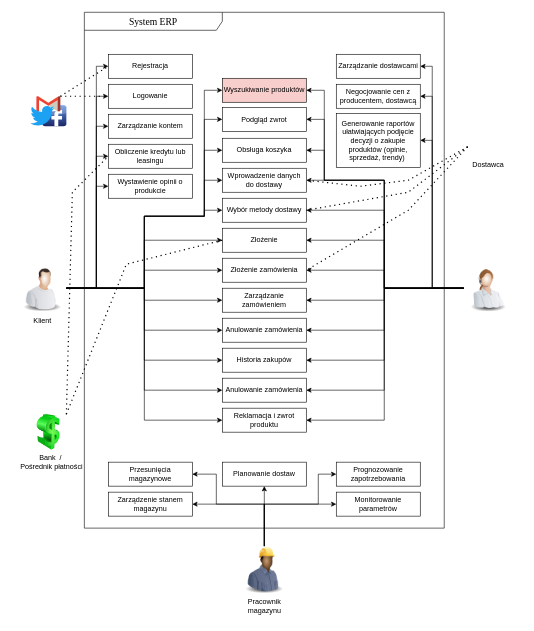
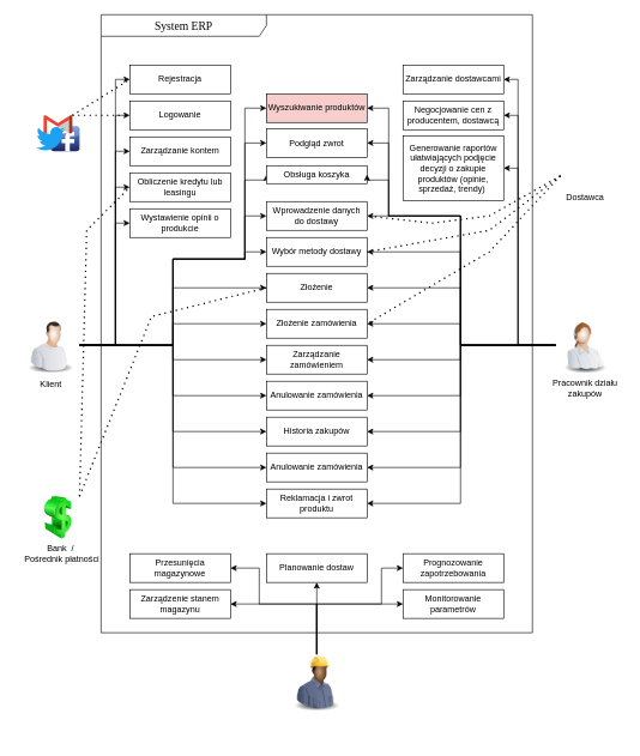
  <mxCell id="0" />
  <mxCell id="1" parent="0" />
  <mxCell id="2" value="&lt;font style=&quot;font-size: 16px;&quot;&gt;System ERP&lt;/font&gt;" style="shape=umlFrame;whiteSpace=wrap;html=1;rounded=0;shadow=0;comic=0;labelBackgroundColor=none;strokeWidth=1;fontFamily=Verdana;fontSize=10;align=center;width=230;height=30;" vertex="1" parent="1"><mxGeometry x="140" y="20" width="600" height="860" as="geometry" /></mxCell>
  <mxCell id="3" style="edgeStyle=orthogonalEdgeStyle;rounded=0;orthogonalLoop=1;jettySize=auto;html=1;exitX=1;exitY=0.5;exitDx=0;exitDy=0;entryX=0;entryY=0.5;entryDx=0;entryDy=0;" edge="1" parent="1" source="20" target="21"><mxGeometry relative="1" as="geometry"><Array as="points"><mxPoint x="160" y="480" /><mxPoint x="160" y="110" /></Array></mxGeometry></mxCell>
  <mxCell id="4" style="edgeStyle=orthogonalEdgeStyle;rounded=0;orthogonalLoop=1;jettySize=auto;html=1;exitX=1;exitY=0.5;exitDx=0;exitDy=0;entryX=0;entryY=0.5;entryDx=0;entryDy=0;" edge="1" parent="1" source="20" target="22"><mxGeometry relative="1" as="geometry"><Array as="points"><mxPoint x="160" y="480" /><mxPoint x="160" y="160" /></Array></mxGeometry></mxCell>
  <mxCell id="5" style="edgeStyle=orthogonalEdgeStyle;rounded=0;orthogonalLoop=1;jettySize=auto;html=1;exitX=1;exitY=0.5;exitDx=0;exitDy=0;entryX=0;entryY=0.5;entryDx=0;entryDy=0;" edge="1" parent="1" source="20" target="59"><mxGeometry relative="1" as="geometry"><Array as="points"><mxPoint x="160" y="480" /><mxPoint x="160" y="210" /></Array></mxGeometry></mxCell>
  <mxCell id="6" style="edgeStyle=orthogonalEdgeStyle;rounded=0;orthogonalLoop=1;jettySize=auto;html=1;exitX=1;exitY=0.5;exitDx=0;exitDy=0;entryX=0;entryY=0.5;entryDx=0;entryDy=0;" edge="1" parent="1" source="20" target="23"><mxGeometry relative="1" as="geometry"><Array as="points"><mxPoint x="160" y="480" /><mxPoint x="160" y="260" /></Array></mxGeometry></mxCell>
  <mxCell id="7" style="edgeStyle=orthogonalEdgeStyle;rounded=0;orthogonalLoop=1;jettySize=auto;html=1;exitX=1;exitY=0.5;exitDx=0;exitDy=0;entryX=0;entryY=0.5;entryDx=0;entryDy=0;" edge="1" parent="1" source="20" target="32"><mxGeometry relative="1" as="geometry"><Array as="points"><mxPoint x="160" y="480" /><mxPoint x="160" y="310" /></Array></mxGeometry></mxCell>
  <mxCell id="8" style="edgeStyle=orthogonalEdgeStyle;rounded=0;orthogonalLoop=1;jettySize=auto;html=1;exitX=1;exitY=0.5;exitDx=0;exitDy=0;entryX=0;entryY=0.5;entryDx=0;entryDy=0;" edge="1" parent="1" source="20" target="24"><mxGeometry relative="1" as="geometry"><Array as="points"><mxPoint x="240" y="480" /><mxPoint x="240" y="400" /></Array></mxGeometry></mxCell>
  <mxCell id="9" style="edgeStyle=orthogonalEdgeStyle;rounded=0;orthogonalLoop=1;jettySize=auto;html=1;exitX=1;exitY=0.5;exitDx=0;exitDy=0;entryX=0;entryY=0.5;entryDx=0;entryDy=0;" edge="1" parent="1" source="20" target="29"><mxGeometry relative="1" as="geometry" /></mxCell>
  <mxCell id="10" style="edgeStyle=orthogonalEdgeStyle;rounded=0;orthogonalLoop=1;jettySize=auto;html=1;exitX=1;exitY=0.5;exitDx=0;exitDy=0;entryX=0;entryY=0.5;entryDx=0;entryDy=0;" edge="1" parent="1" source="20" target="30"><mxGeometry relative="1" as="geometry" /></mxCell>
  <mxCell id="11" style="edgeStyle=orthogonalEdgeStyle;rounded=0;orthogonalLoop=1;jettySize=auto;html=1;exitX=1;exitY=0.5;exitDx=0;exitDy=0;entryX=0;entryY=0.5;entryDx=0;entryDy=0;" edge="1" parent="1" source="20" target="75"><mxGeometry relative="1" as="geometry" /></mxCell>
  <mxCell id="12" style="edgeStyle=orthogonalEdgeStyle;rounded=0;orthogonalLoop=1;jettySize=auto;html=1;exitX=1;exitY=0.5;exitDx=0;exitDy=0;entryX=0;entryY=0.5;entryDx=0;entryDy=0;" edge="1" parent="1" source="20" target="74"><mxGeometry relative="1" as="geometry" /></mxCell>
  <mxCell id="13" style="edgeStyle=orthogonalEdgeStyle;rounded=0;orthogonalLoop=1;jettySize=auto;html=1;exitX=1;exitY=0.5;exitDx=0;exitDy=0;entryX=0;entryY=0.5;entryDx=0;entryDy=0;" edge="1" parent="1" source="20" target="31"><mxGeometry relative="1" as="geometry" /></mxCell>
  <mxCell id="14" style="edgeStyle=orthogonalEdgeStyle;rounded=0;orthogonalLoop=1;jettySize=auto;html=1;exitX=1;exitY=0.5;exitDx=0;exitDy=0;entryX=0;entryY=0.5;entryDx=0;entryDy=0;" edge="1" parent="1" source="20" target="73"><mxGeometry relative="1" as="geometry" /></mxCell>
  <mxCell id="15" style="edgeStyle=orthogonalEdgeStyle;rounded=0;orthogonalLoop=1;jettySize=auto;html=1;exitX=1;exitY=0.5;exitDx=0;exitDy=0;entryX=0;entryY=0.5;entryDx=0;entryDy=0;" edge="1" parent="1" source="20" target="28"><mxGeometry relative="1" as="geometry"><Array as="points"><mxPoint x="240" y="480" /><mxPoint x="240" y="360" /><mxPoint x="340" y="360" /><mxPoint x="340" y="350" /></Array></mxGeometry></mxCell>
  <mxCell id="16" style="edgeStyle=orthogonalEdgeStyle;rounded=0;orthogonalLoop=1;jettySize=auto;html=1;exitX=1;exitY=0.5;exitDx=0;exitDy=0;entryX=0;entryY=0.5;entryDx=0;entryDy=0;" edge="1" parent="1" source="20" target="27"><mxGeometry relative="1" as="geometry"><Array as="points"><mxPoint x="240" y="480" /><mxPoint x="240" y="360" /><mxPoint x="340" y="360" /><mxPoint x="340" y="250" /></Array></mxGeometry></mxCell>
  <mxCell id="17" style="edgeStyle=orthogonalEdgeStyle;rounded=0;orthogonalLoop=1;jettySize=auto;html=1;exitX=1;exitY=0.5;exitDx=0;exitDy=0;entryX=0;entryY=0.5;entryDx=0;entryDy=0;" edge="1" parent="1" source="20" target="26"><mxGeometry relative="1" as="geometry"><Array as="points"><mxPoint x="240" y="480" /><mxPoint x="240" y="360" /><mxPoint x="340" y="360" /><mxPoint x="340" y="199" /></Array></mxGeometry></mxCell>
  <mxCell id="18" style="edgeStyle=orthogonalEdgeStyle;rounded=0;orthogonalLoop=1;jettySize=auto;html=1;exitX=1;exitY=0.5;exitDx=0;exitDy=0;entryX=0;entryY=0.5;entryDx=0;entryDy=0;" edge="1" parent="1" source="20" target="25"><mxGeometry relative="1" as="geometry"><Array as="points"><mxPoint x="240" y="480" /><mxPoint x="240" y="360" /><mxPoint x="340" y="360" /><mxPoint x="340" y="150" /></Array></mxGeometry></mxCell>
  <mxCell id="19" style="edgeStyle=orthogonalEdgeStyle;rounded=0;orthogonalLoop=1;jettySize=auto;html=1;exitX=1;exitY=0.5;exitDx=0;exitDy=0;entryX=0;entryY=0.5;entryDx=0;entryDy=0;" edge="1" parent="1" source="20" target="57"><mxGeometry relative="1" as="geometry"><Array as="points"><mxPoint x="240" y="480" /><mxPoint x="240" y="360" /><mxPoint x="340" y="360" /><mxPoint x="340" y="300" /></Array></mxGeometry></mxCell>
  <mxCell id="20" value="" style="image;html=1;image=img/lib/clip_art/people/Worker_Man_128x128.png" vertex="1" parent="1"><mxGeometry x="30" y="440" width="80" height="80" as="geometry" /></mxCell>
  <mxCell id="21" value="Rejestracja" style="rounded=0;whiteSpace=wrap;html=1;" vertex="1" parent="1"><mxGeometry x="180" y="90" width="140" height="40" as="geometry" /></mxCell>
  <mxCell id="22" value="Logowanie" style="rounded=0;whiteSpace=wrap;html=1;" vertex="1" parent="1"><mxGeometry x="180" y="140" width="140" height="40" as="geometry" /></mxCell>
  <mxCell id="23" value="Obliczenie kredytu lub leasingu" style="rounded=0;whiteSpace=wrap;html=1;" vertex="1" parent="1"><mxGeometry x="180" y="240" width="140" height="40" as="geometry" /></mxCell>
  <mxCell id="24" value="Złożenie" style="rounded=0;whiteSpace=wrap;html=1;" vertex="1" parent="1"><mxGeometry x="370" y="380" width="140" height="40" as="geometry" /></mxCell>
  <mxCell id="25" value="Wyszukiwanie produktów" style="rounded=0;whiteSpace=wrap;html=1;fillColor=#f8cecc;" vertex="1" parent="1"><mxGeometry x="370" y="130" width="140" height="40" as="geometry" /></mxCell>
  <mxCell id="26" value="Podgląd zwrot" style="rounded=0;whiteSpace=wrap;html=1;" vertex="1" parent="1"><mxGeometry x="370" y="178.5" width="140" height="40" as="geometry" /></mxCell>
- <mxCell id="27" value="Obsługa koszyka" style="rounded=0;whiteSpace=wrap;html=1;" vertex="1" parent="1"><mxGeometry x="370" y="230" width="140" height="40" as="geometry" /></mxCell>
+ <mxCell id="27" value="Obsługa koszyka" style="rounded=0;whiteSpace=wrap;html=1;" vertex="1" parent="1"><mxGeometry x="370" y="230" width="140" height="25" as="geometry" /></mxCell>
  <mxCell id="28" value="Wybór metody dostawy" style="rounded=0;whiteSpace=wrap;html=1;" vertex="1" parent="1"><mxGeometry x="370" y="330" width="140" height="40" as="geometry" /></mxCell>
  <mxCell id="29" value="Złożenie zamówienia" style="rounded=0;whiteSpace=wrap;html=1;" vertex="1" parent="1"><mxGeometry x="370" y="430" width="140" height="40" as="geometry" /></mxCell>
  <mxCell id="30" value="Zarządzanie zamówieniem" style="rounded=0;whiteSpace=wrap;html=1;" vertex="1" parent="1"><mxGeometry x="370" y="480" width="140" height="40" as="geometry" /></mxCell>
  <mxCell id="31" value="Anulowanie zamówienia" style="rounded=0;whiteSpace=wrap;html=1;" vertex="1" parent="1"><mxGeometry x="370" y="630" width="140" height="40" as="geometry" /></mxCell>
  <mxCell id="32" value="Wystawienie opinii o produkcie" style="rounded=0;whiteSpace=wrap;html=1;" vertex="1" parent="1"><mxGeometry x="180" y="290" width="140" height="40" as="geometry" /></mxCell>
  <mxCell id="33" value="" style="image;html=1;image=img/lib/clip_art/finance/Dollar_128x128.png" vertex="1" parent="1"><mxGeometry x="50" y="690" width="60" height="60" as="geometry" /></mxCell>
  <mxCell id="34" value="" style="dashed=0;outlineConnect=0;html=1;align=center;labelPosition=center;verticalLabelPosition=bottom;verticalAlign=top;shape=mxgraph.webicons.facebook;fillColor=#6294E4;gradientColor=#1A2665" vertex="1" parent="1"><mxGeometry x="70" y="175" width="40" height="35" as="geometry" /></mxCell>
  <mxCell id="35" value="" style="dashed=0;outlineConnect=0;html=1;align=center;labelPosition=center;verticalLabelPosition=bottom;verticalAlign=top;shape=mxgraph.weblogos.gmail" vertex="1" parent="1"><mxGeometry x="60" y="160" width="40" height="25" as="geometry" /></mxCell>
  <mxCell id="36" value="" style="dashed=0;outlineConnect=0;html=1;align=center;labelPosition=center;verticalLabelPosition=bottom;verticalAlign=top;shape=mxgraph.weblogos.twitter;fillColor=#1DA1F2;strokeColor=none" vertex="1" parent="1"><mxGeometry x="50" y="175" width="40" height="35" as="geometry" /></mxCell>
  <mxCell id="37" value="" style="shape=image;html=1;verticalAlign=top;verticalLabelPosition=bottom;labelBackgroundColor=#ffffff;imageAspect=0;aspect=fixed;image=https://cdn0.iconfinder.com/data/icons/business-and-education-1/512/154_truck__delivery__gooods__vehicle-128.png" vertex="1" parent="1"><mxGeometry x="779" y="210" width="68.5" height="68.5" as="geometry" /></mxCell>
  <mxCell id="38" value="Bank&amp;nbsp; /&amp;nbsp;&lt;br&gt;Pośrednik płatności" style="text;html=1;align=center;verticalAlign=middle;resizable=0;points=[];autosize=1;strokeColor=none;fillColor=none;" vertex="1" parent="1"><mxGeometry y="750" width="130" height="40" as="geometry" x="20" /></mxCell>
  <mxCell id="39" value="Dostawca" style="text;html=1;align=center;verticalAlign=middle;resizable=0;points=[];autosize=1;strokeColor=none;fillColor=none;" vertex="1" parent="1"><mxGeometry x="772.5" y="260" width="80" height="30" as="geometry" /></mxCell>
  <mxCell id="40" value="Klient" style="text;html=1;align=center;verticalAlign=middle;resizable=0;points=[];autosize=1;strokeColor=none;fillColor=none;" vertex="1" parent="1"><mxGeometry x="45" y="520" width="50" height="30" as="geometry" /></mxCell>
  <mxCell id="41" style="edgeStyle=orthogonalEdgeStyle;rounded=0;orthogonalLoop=1;jettySize=auto;html=1;exitX=0;exitY=0.5;exitDx=0;exitDy=0;entryX=1;entryY=0.5;entryDx=0;entryDy=0;" edge="1" parent="1" source="55" target="72"><mxGeometry relative="1" as="geometry"><Array as="points"><mxPoint x="720" y="480" /><mxPoint x="720" y="234" /></Array></mxGeometry></mxCell>
  <mxCell id="42" style="edgeStyle=orthogonalEdgeStyle;rounded=0;orthogonalLoop=1;jettySize=auto;html=1;exitX=0;exitY=0.5;exitDx=0;exitDy=0;entryX=1;entryY=0.5;entryDx=0;entryDy=0;" edge="1" parent="1" source="55" target="58"><mxGeometry relative="1" as="geometry"><Array as="points"><mxPoint x="720" y="480" /><mxPoint x="720" y="110" /></Array></mxGeometry></mxCell>
  <mxCell id="43" style="edgeStyle=orthogonalEdgeStyle;rounded=0;orthogonalLoop=1;jettySize=auto;html=1;exitX=0;exitY=0.5;exitDx=0;exitDy=0;entryX=1;entryY=0.5;entryDx=0;entryDy=0;" edge="1" parent="1" source="55" target="25"><mxGeometry relative="1" as="geometry"><Array as="points"><mxPoint x="640" y="480" /><mxPoint x="640" y="300" /><mxPoint x="540" y="300" /><mxPoint x="540" y="150" /></Array></mxGeometry></mxCell>
  <mxCell id="44" style="edgeStyle=orthogonalEdgeStyle;rounded=0;orthogonalLoop=1;jettySize=auto;html=1;exitX=0;exitY=0.5;exitDx=0;exitDy=0;entryX=1;entryY=0.5;entryDx=0;entryDy=0;" edge="1" parent="1" source="55" target="26"><mxGeometry relative="1" as="geometry"><Array as="points"><mxPoint x="640" y="480" /><mxPoint x="640" y="300" /><mxPoint x="540" y="300" /><mxPoint x="540" y="199" /></Array></mxGeometry></mxCell>
  <mxCell id="45" style="edgeStyle=orthogonalEdgeStyle;rounded=0;orthogonalLoop=1;jettySize=auto;html=1;exitX=0;exitY=0.5;exitDx=0;exitDy=0;entryX=1;entryY=0.5;entryDx=0;entryDy=0;" edge="1" parent="1" source="55" target="27"><mxGeometry relative="1" as="geometry"><Array as="points"><mxPoint x="640" y="480" /><mxPoint x="640" y="300" /><mxPoint x="540" y="300" /><mxPoint x="540" y="250" /></Array></mxGeometry></mxCell>
  <mxCell id="46" style="edgeStyle=orthogonalEdgeStyle;rounded=0;orthogonalLoop=1;jettySize=auto;html=1;exitX=0;exitY=0.5;exitDx=0;exitDy=0;entryX=1;entryY=0.5;entryDx=0;entryDy=0;" edge="1" parent="1" source="55" target="57"><mxGeometry relative="1" as="geometry"><Array as="points"><mxPoint x="640" y="480" /><mxPoint x="640" y="300" /></Array></mxGeometry></mxCell>
  <mxCell id="47" style="edgeStyle=orthogonalEdgeStyle;rounded=0;orthogonalLoop=1;jettySize=auto;html=1;exitX=0;exitY=0.5;exitDx=0;exitDy=0;entryX=1;entryY=0.5;entryDx=0;entryDy=0;" edge="1" parent="1" source="55" target="28"><mxGeometry relative="1" as="geometry"><Array as="points"><mxPoint x="640" y="480" /><mxPoint x="640" y="350" /></Array></mxGeometry></mxCell>
  <mxCell id="48" style="edgeStyle=orthogonalEdgeStyle;rounded=0;orthogonalLoop=1;jettySize=auto;html=1;exitX=0;exitY=0.5;exitDx=0;exitDy=0;entryX=1;entryY=0.5;entryDx=0;entryDy=0;" edge="1" parent="1" source="55" target="24"><mxGeometry relative="1" as="geometry"><Array as="points"><mxPoint x="640" y="480" /><mxPoint x="640" y="400" /></Array></mxGeometry></mxCell>
  <mxCell id="49" style="edgeStyle=orthogonalEdgeStyle;rounded=0;orthogonalLoop=1;jettySize=auto;html=1;exitX=0;exitY=0.5;exitDx=0;exitDy=0;entryX=1;entryY=0.5;entryDx=0;entryDy=0;" edge="1" parent="1" source="55" target="29"><mxGeometry relative="1" as="geometry"><Array as="points"><mxPoint x="640" y="480" /><mxPoint x="640" y="450" /></Array></mxGeometry></mxCell>
  <mxCell id="50" style="edgeStyle=orthogonalEdgeStyle;rounded=0;orthogonalLoop=1;jettySize=auto;html=1;exitX=0;exitY=0.5;exitDx=0;exitDy=0;entryX=1;entryY=0.5;entryDx=0;entryDy=0;" edge="1" parent="1" source="55" target="30"><mxGeometry relative="1" as="geometry"><Array as="points"><mxPoint x="640" y="480" /><mxPoint x="640" y="500" /></Array></mxGeometry></mxCell>
  <mxCell id="51" style="edgeStyle=orthogonalEdgeStyle;rounded=0;orthogonalLoop=1;jettySize=auto;html=1;exitX=0;exitY=0.5;exitDx=0;exitDy=0;entryX=1;entryY=0.5;entryDx=0;entryDy=0;" edge="1" parent="1" source="55" target="75"><mxGeometry relative="1" as="geometry"><Array as="points"><mxPoint x="640" y="480" /><mxPoint x="640" y="550" /></Array></mxGeometry></mxCell>
  <mxCell id="52" style="edgeStyle=orthogonalEdgeStyle;rounded=0;orthogonalLoop=1;jettySize=auto;html=1;exitX=0;exitY=0.5;exitDx=0;exitDy=0;entryX=1;entryY=0.5;entryDx=0;entryDy=0;" edge="1" parent="1" source="55" target="74"><mxGeometry relative="1" as="geometry"><Array as="points"><mxPoint x="640" y="480" /><mxPoint x="640" y="600" /></Array></mxGeometry></mxCell>
  <mxCell id="53" style="edgeStyle=orthogonalEdgeStyle;rounded=0;orthogonalLoop=1;jettySize=auto;html=1;exitX=0;exitY=0.5;exitDx=0;exitDy=0;entryX=1;entryY=0.5;entryDx=0;entryDy=0;" edge="1" parent="1" source="55" target="31"><mxGeometry relative="1" as="geometry"><Array as="points"><mxPoint x="640" y="480" /><mxPoint x="640" y="650" /></Array></mxGeometry></mxCell>
  <mxCell id="54" style="edgeStyle=orthogonalEdgeStyle;rounded=0;orthogonalLoop=1;jettySize=auto;html=1;exitX=0;exitY=0.5;exitDx=0;exitDy=0;entryX=1;entryY=0.5;entryDx=0;entryDy=0;" edge="1" parent="1" source="55" target="73"><mxGeometry relative="1" as="geometry"><Array as="points"><mxPoint x="640" y="480" /><mxPoint x="640" y="700" /></Array></mxGeometry></mxCell>
  <mxCell id="55" value="" style="image;html=1;image=img/lib/clip_art/people/Telesales_Woman_128x128.png" vertex="1" parent="1"><mxGeometry x="772.5" y="440" width="80" height="80" as="geometry" /></mxCell>
+ <mxCell id="56" value="Pracownik działu&lt;br&gt;zakupów" style="text;html=1;align=center;verticalAlign=middle;resizable=0;points=[];autosize=1;strokeColor=none;fillColor=none;" vertex="1" parent="1"><mxGeometry x="757.5" y="520" width="110" height="40" as="geometry" /></mxCell>
  <mxCell id="57" value="Wprowadzenie danych do dostawy" style="rounded=0;whiteSpace=wrap;html=1;" vertex="1" parent="1"><mxGeometry x="370" y="280" width="140" height="40" as="geometry" /></mxCell>
  <mxCell id="58" value="Zarządzanie dostawcami" style="rounded=0;whiteSpace=wrap;html=1;" vertex="1" parent="1"><mxGeometry x="560" y="90" width="140" height="40" as="geometry" /></mxCell>
  <mxCell id="59" value="Zarządzanie kontem" style="rounded=0;whiteSpace=wrap;html=1;" vertex="1" parent="1"><mxGeometry x="180" y="190" width="140" height="40" as="geometry" /></mxCell>
  <mxCell id="60" value="Zarządzenie stanem magazynu" style="rounded=0;whiteSpace=wrap;html=1;" vertex="1" parent="1"><mxGeometry x="180" y="820" width="140" height="40" as="geometry" /></mxCell>
  <mxCell id="61" value="Planowanie dostaw" style="rounded=0;whiteSpace=wrap;html=1;" vertex="1" parent="1"><mxGeometry x="370" y="770" width="140" height="40" as="geometry" /></mxCell>
  <mxCell id="62" value="Przesunięcia magazynowe" style="rounded=0;whiteSpace=wrap;html=1;" vertex="1" parent="1"><mxGeometry x="180" y="770" width="140" height="40" as="geometry" /></mxCell>
  <mxCell id="63" value="Prognozowanie zapotrzebowania" style="rounded=0;whiteSpace=wrap;html=1;" vertex="1" parent="1"><mxGeometry x="560" y="770" width="140" height="40" as="geometry" /></mxCell>
  <mxCell id="64" value="Monitorowanie parametrów" style="rounded=0;whiteSpace=wrap;html=1;" vertex="1" parent="1"><mxGeometry x="560" y="820" width="140" height="40" as="geometry" /></mxCell>
  <mxCell id="65" style="edgeStyle=orthogonalEdgeStyle;rounded=0;orthogonalLoop=1;jettySize=auto;html=1;exitX=0.5;exitY=0;exitDx=0;exitDy=0;entryX=0.5;entryY=1;entryDx=0;entryDy=0;" edge="1" parent="1" source="70" target="61"><mxGeometry relative="1" as="geometry" /></mxCell>
  <mxCell id="66" style="edgeStyle=orthogonalEdgeStyle;rounded=0;orthogonalLoop=1;jettySize=auto;html=1;exitX=0.5;exitY=0;exitDx=0;exitDy=0;entryX=1;entryY=0.5;entryDx=0;entryDy=0;" edge="1" parent="1" source="70" target="60"><mxGeometry relative="1" as="geometry" /></mxCell>
  <mxCell id="67" style="edgeStyle=orthogonalEdgeStyle;rounded=0;orthogonalLoop=1;jettySize=auto;html=1;exitX=0.5;exitY=0;exitDx=0;exitDy=0;entryX=0;entryY=0.5;entryDx=0;entryDy=0;" edge="1" parent="1" source="70" target="64"><mxGeometry relative="1" as="geometry" /></mxCell>
  <mxCell id="68" style="edgeStyle=orthogonalEdgeStyle;rounded=0;orthogonalLoop=1;jettySize=auto;html=1;exitX=0.5;exitY=0;exitDx=0;exitDy=0;entryX=1;entryY=0.5;entryDx=0;entryDy=0;" edge="1" parent="1" source="70" target="62"><mxGeometry relative="1" as="geometry"><Array as="points"><mxPoint x="440" y="840" /><mxPoint x="360" y="840" /><mxPoint x="360" y="790" /></Array></mxGeometry></mxCell>
  <mxCell id="69" style="edgeStyle=orthogonalEdgeStyle;rounded=0;orthogonalLoop=1;jettySize=auto;html=1;exitX=0.5;exitY=0;exitDx=0;exitDy=0;entryX=0;entryY=0.5;entryDx=0;entryDy=0;" edge="1" parent="1" source="70" target="63"><mxGeometry relative="1" as="geometry"><Array as="points"><mxPoint x="440" y="840" /><mxPoint x="530" y="840" /><mxPoint x="530" y="790" /></Array></mxGeometry></mxCell>
  <mxCell id="70" value="" style="image;html=1;image=img/lib/clip_art/people/Construction_Worker_Man_Black_128x128.png" vertex="1" parent="1"><mxGeometry x="400" y="910" width="80" height="80" as="geometry" /></mxCell>
- <mxCell id="71" value="Pracownik&lt;br&gt;magazynu" style="text;html=1;align=center;verticalAlign=middle;resizable=0;points=[];autosize=1;strokeColor=none;fillColor=none;" vertex="1" parent="1"><mxGeometry x="400" y="990" width="80" height="40" as="geometry" /></mxCell>
  <mxCell id="72" value="Generowanie raportów ułatwiających podjęcie decyzji o zakupie produktów (opinie, sprzedaż, trendy)&amp;nbsp;" style="rounded=0;whiteSpace=wrap;html=1;" vertex="1" parent="1"><mxGeometry x="560" y="188.5" width="140" height="90" as="geometry" /></mxCell>
  <mxCell id="73" value="Reklamacja i zwrot produktu" style="rounded=0;whiteSpace=wrap;html=1;" vertex="1" parent="1"><mxGeometry x="370" y="680" width="140" height="40" as="geometry" /></mxCell>
  <mxCell id="74" value="Historia zakupów" style="rounded=0;whiteSpace=wrap;html=1;" vertex="1" parent="1"><mxGeometry x="370" y="580" width="140" height="40" as="geometry" /></mxCell>
  <mxCell id="75" value="Anulowanie zamówienia" style="rounded=0;whiteSpace=wrap;html=1;" vertex="1" parent="1"><mxGeometry x="370" y="530" width="140" height="40" as="geometry" /></mxCell>
  <mxCell id="76" style="edgeStyle=orthogonalEdgeStyle;rounded=0;orthogonalLoop=1;jettySize=auto;html=1;exitX=0.5;exitY=1;exitDx=0;exitDy=0;" edge="1" parent="1" source="63" target="63"><mxGeometry relative="1" as="geometry" /></mxCell>
  <mxCell id="77" value="" style="edgeStyle=orthogonalEdgeStyle;rounded=0;orthogonalLoop=1;jettySize=auto;html=1;exitX=0;exitY=0.5;exitDx=0;exitDy=0;entryX=1;entryY=0.5;entryDx=0;entryDy=0;" edge="1" parent="1" source="55" target="78"><mxGeometry relative="1" as="geometry"><mxPoint x="773" y="480" as="sourcePoint" /><mxPoint x="510" y="110" as="targetPoint" /><Array as="points"><mxPoint x="720" y="480" /><mxPoint x="720" y="160" /></Array></mxGeometry></mxCell>
  <mxCell id="78" value="Negocjowanie cen z producentem, dostawcą" style="rounded=0;whiteSpace=wrap;html=1;" vertex="1" parent="1"><mxGeometry x="560" y="140" width="140" height="40" as="geometry" /></mxCell>
  <mxCell id="79" value="" style="endArrow=none;dashed=1;html=1;dashPattern=1 3;strokeWidth=2;rounded=0;entryX=0;entryY=0.5;entryDx=0;entryDy=0;" edge="1" parent="1" source="35" target="21"><mxGeometry width="50" height="50" relative="1" as="geometry"><mxPoint x="-30" y="320" as="sourcePoint" /><mxPoint y="270" as="targetPoint" x="20" /></mxGeometry></mxCell>
  <mxCell id="80" value="" style="endArrow=none;dashed=1;html=1;dashPattern=1 3;strokeWidth=2;rounded=0;entryX=0;entryY=0.5;entryDx=0;entryDy=0;" edge="1" parent="1" target="22"><mxGeometry width="50" height="50" relative="1" as="geometry"><mxPoint x="100" y="160" as="sourcePoint" /><mxPoint x="110" y="253.5" as="targetPoint" /></mxGeometry></mxCell>
  <mxCell id="81" value="" style="endArrow=none;dashed=1;html=1;dashPattern=1 3;strokeWidth=2;rounded=0;exitX=1;exitY=0;exitDx=0;exitDy=0;entryX=0;entryY=0.5;entryDx=0;entryDy=0;" edge="1" parent="1" source="33" target="24"><mxGeometry width="50" height="50" relative="1" as="geometry"><mxPoint x="-30" y="510" as="sourcePoint" /><mxPoint y="460" as="targetPoint" x="20" /><Array as="points"><mxPoint x="210" y="440" /></Array></mxGeometry></mxCell>
  <mxCell id="82" value="" style="endArrow=none;dashed=1;html=1;dashPattern=1 3;strokeWidth=2;rounded=0;entryX=0;entryY=0.5;entryDx=0;entryDy=0;exitX=1;exitY=0;exitDx=0;exitDy=0;" edge="1" parent="1" source="33" target="23"><mxGeometry width="50" height="50" relative="1" as="geometry"><mxPoint x="-30" y="510" as="sourcePoint" /><mxPoint y="460" as="targetPoint" x="20" /><Array as="points"><mxPoint x="120" y="320" /></Array></mxGeometry></mxCell>
  <mxCell id="83" value="" style="endArrow=none;dashed=1;html=1;dashPattern=1 3;strokeWidth=2;rounded=0;entryX=1;entryY=0.5;entryDx=0;entryDy=0;exitX=0;exitY=0.5;exitDx=0;exitDy=0;" edge="1" parent="1" source="37" target="28"><mxGeometry width="50" height="50" relative="1" as="geometry"><mxPoint x="230" y="510" as="sourcePoint" /><mxPoint x="280" y="460" as="targetPoint" /><Array as="points"><mxPoint x="680" y="320" /></Array></mxGeometry></mxCell>
  <mxCell id="84" value="" style="endArrow=none;dashed=1;html=1;dashPattern=1 3;strokeWidth=2;rounded=0;entryX=1;entryY=0.5;entryDx=0;entryDy=0;exitX=0;exitY=0.5;exitDx=0;exitDy=0;" edge="1" parent="1" source="37" target="29"><mxGeometry width="50" height="50" relative="1" as="geometry"><mxPoint x="230" y="510" as="sourcePoint" /><mxPoint x="280" y="460" as="targetPoint" /><Array as="points"><mxPoint x="680" y="350" /></Array></mxGeometry></mxCell>
  <mxCell id="85" value="" style="endArrow=none;dashed=1;html=1;dashPattern=1 3;strokeWidth=2;rounded=0;entryX=1;entryY=0.5;entryDx=0;entryDy=0;exitX=0;exitY=0.5;exitDx=0;exitDy=0;" edge="1" parent="1" source="37" target="57"><mxGeometry width="50" height="50" relative="1" as="geometry"><mxPoint x="230" y="510" as="sourcePoint" /><mxPoint x="280" y="460" as="targetPoint" /><Array as="points"><mxPoint x="680" y="300" /><mxPoint x="600" y="310" /></Array></mxGeometry></mxCell>
